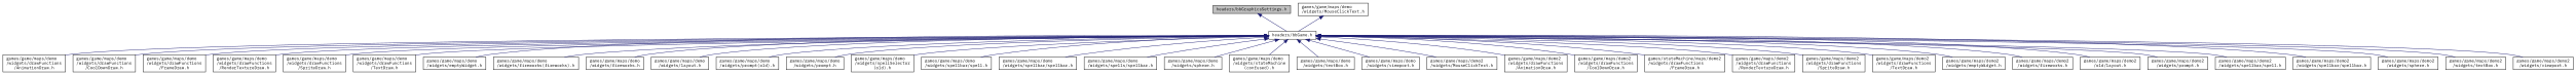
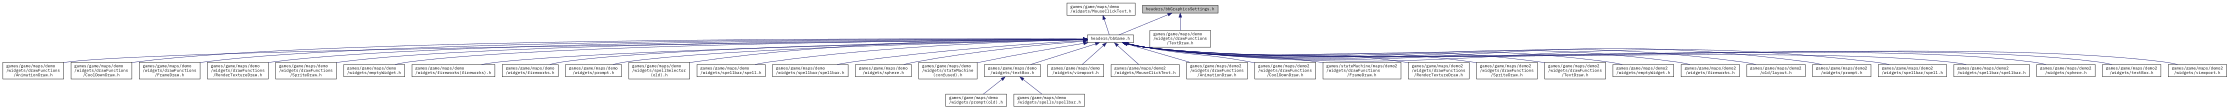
  digraph {
    fontname="IBM Plex Mono"
    node [color=black fillcolor=white fontname="IBM Plex Mono" fontsize=10 shape=record style=filled]
    edge [color=midnightblue dir=back fontname="IBM Plex Mono" fontsize=10 labelfontname=Helvetica labelfontsize=10 style=solid]
    n1 [fillcolor=grey75 fontcolor=black height=0.2 label="headers/bbGraphicsSettings.h" width=0.4]
    n2 [height=0.2 label="headers/bbGame.h" width=0.4]
    n3 [height=0.2 label="games/game/maps/demo\l/widgets/drawFunctions\l/AnimationDraw.h" width=0.4]
    n4 [height=0.2 label="games/game/maps/demo\l/widgets/drawFunctions\l/CoolDownDraw.h" width=0.4]
    n5 [height=0.2 label="games/game/maps/demo\l/widgets/drawFunctions\l/FrameDraw.h" width=0.4]
    n6 [height=0.2 label="games/game/maps/demo\l/widgets/drawFunctions\l/RenderTextureDraw.h" width=0.4]
    n7 [height=0.2 label="games/game/maps/demo\l/widgets/drawFunctions\l/SpriteDraw.h" width=0.4]
    n8 [height=0.2 label="games/game/maps/demo\l/widgets/drawFunctions\l/TextDraw.h" width=0.4]
    n9 [height=0.2 label="games/game/maps/demo\l/widgets/emptyWidget.h" width=0.4]
    n10 [height=0.2 label="games/game/maps/demo\l/widgets/fireworks(fireworks).h" width=0.4]
    n11 [height=0.2 label="games/game/maps/demo\l/widgets/fireworks.h" width=0.4]
-   n12 [height=0.2 label="games/game/maps/demo\l/widgets/layout.h" width=0.4]
    n13 [height=0.2 label="games/game/maps/demo\l/widgets/prompt(old).h" width=0.4]
    n14 [height=0.2 label="games/game/maps/demo\l/widgets/prompt.h" width=0.4]
    n15 [height=0.2 label="games/game/maps/demo\l/widgets/spellSelector\l(old).h" width=0.4]
    n16 [height=0.2 label="games/game/maps/demo\l/widgets/spellbar/spell.h" width=0.4]
    n17 [height=0.2 label="games/game/maps/demo\l/widgets/spellbar/spellbar.h" width=0.4]
    n18 [height=0.2 label="games/game/maps/demo\l/widgets/spells/spellbar.h" width=0.4]
    n19 [height=0.2 label="games/game/maps/demo\l/widgets/sphere.h" width=0.4]
    n20 [height=0.2 label="games/game/maps/demo\l/widgets/stateMachine\l(confused).h" width=0.4]
    n21 [height=0.2 label="games/game/maps/demo\l/widgets/textBox.h" width=0.4]
    n22 [height=0.2 label="games/game/maps/demo\l/widgets/viewport.h" width=0.4]
    n23 [height=0.2 label="games/game/maps/demo2\l/widgets/MouseClickText.h" width=0.4]
    n24 [height=0.2 label="games/game/maps/demo2\l/widgets/drawFunctions\l/AnimationDraw.h" width=0.4]
    n25 [height=0.2 label="games/game/maps/demo2\l/widgets/drawFunctions\l/CoolDownDraw.h" width=0.4]
    n26 [height=0.2 label="games/stateMachine/maps/demo2\l/widgets/drawFunctions\l/FrameDraw.h" width=0.4]
    n27 [height=0.2 label="games/game/maps/demo2\l/widgets/drawFunctions\l/RenderTextureDraw.h" width=0.4]
    n28 [height=0.2 label="games/game/maps/demo2\l/widgets/drawFunctions\l/SpriteDraw.h" width=0.4]
    n29 [height=0.2 label="games/game/maps/demo2\l/widgets/drawFunctions\l/TextDraw.h" width=0.4]
    n30 [height=0.2 label="games/game/maps/demo2\l/widgets/emptyWidget.h" width=0.4]
    n31 [height=0.2 label="games/game/maps/demo2\l/widgets/fireworks.h" width=0.4]
    n32 [height=0.2 label="games/game/maps/demo2\l/old/layout.h" width=0.4]
    n33 [height=0.2 label="games/game/maps/demo2\l/widgets/prompt.h" width=0.4]
    n34 [height=0.2 label="games/game/maps/demo2\l/widgets/spellbar/spell.h" width=0.4]
    n35 [height=0.2 label="games/game/maps/demo2\l/widgets/spellbar/spellbar.h" width=0.4]
    n36 [height=0.2 label="games/game/maps/demo2\l/widgets/sphere.h" width=0.4]
    n37 [height=0.2 label="games/game/maps/demo2\l/widgets/textBox.h" width=0.4]
    n38 [height=0.2 label="games/game/maps/demo2\l/widgets/viewport.h" width=0.4]
    n39 [height=0.2 label="games/game/maps/demo\l/widgets/MouseClickText.h" width=0.4]
    n1 -> n2
    n2 -> n3
    n2 -> n4
    n2 -> n5
    n2 -> n6
    n2 -> n7
-   n2 -> n8
+   n1 -> n8
    n2 -> n9
    n2 -> n10
    n2 -> n11
-   n2 -> n12
-   n2 -> n13
+   n21 -> n13
    n2 -> n14
    n2 -> n15
    n2 -> n16
    n2 -> n17
-   n2 -> n18
+   n21 -> n18
    n2 -> n19
    n2 -> n20
    n2 -> n21
    n2 -> n22
    n2 -> n23
    n2 -> n24
    n2 -> n25
    n2 -> n26
    n2 -> n27
    n2 -> n28
    n2 -> n29
    n2 -> n30
    n2 -> n31
    n2 -> n32
    n2 -> n33
    n2 -> n34
    n2 -> n35
    n2 -> n36
    n2 -> n37
    n2 -> n38
    n39 -> n2
  }
